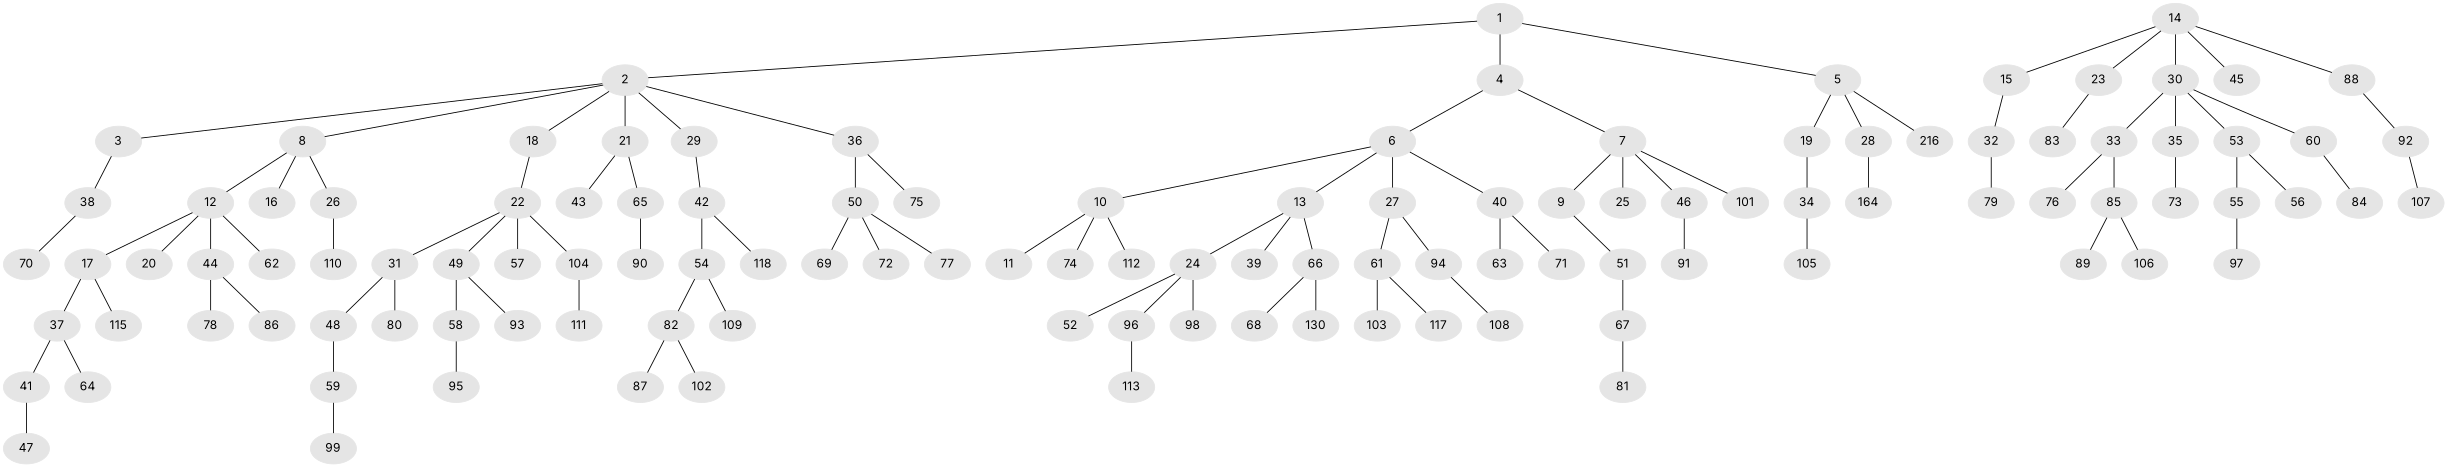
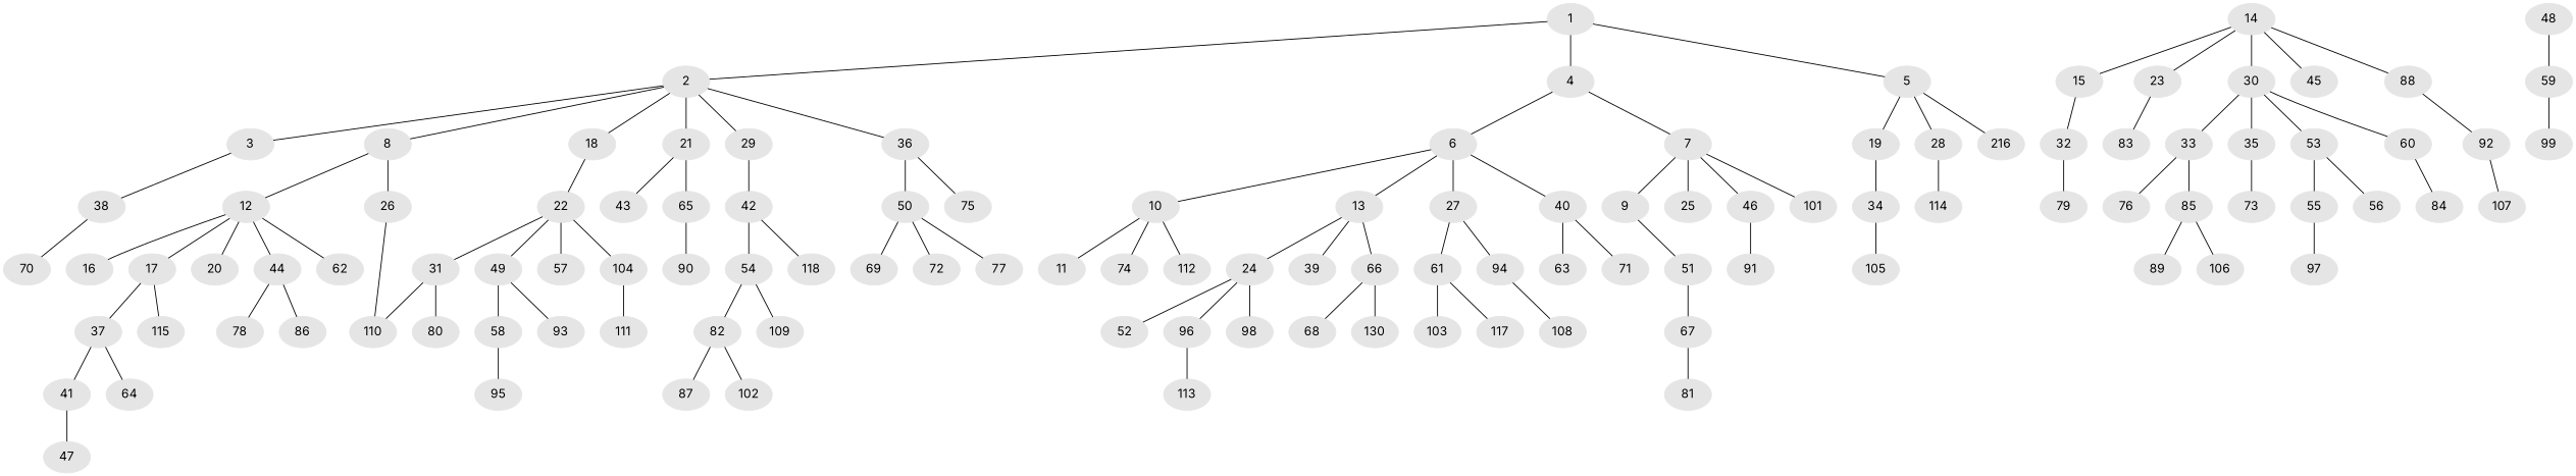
  graph {
    fontname=Inter
    node [color=gray90 fontname=Inter style=filled]
    edge [fontname=Inter]
    1
    2
    4
    5
    3
    8
    18
    21
    29
    36
    6
    7
    19
    28
    n15 [label=216]
    38
    12
    16
    26
    22
    43
    65
    42
    50
    75
    70
    10
    13
    27
    40
    9
    25
    46
    101
    14
    15
    23
    30
    45
    88
    34
-   114 [label=164]
+   114
    11
    74
    112
    24
    39
    66
    61
    94
    63
    71
    51
    91
    17
    20
    44
    62
    110
    67
    37
    115
    78
    86
    52
    96
    98
    68
    n69 [label=130]
    32
    83
    33
    35
    53
    60
    92
    79
    41
    64
    31
    49
    57
    104
    105
    90
    48
    80
    58
    93
    111
    113
    103
    117
    108
    54
    118
    76
    85
    73
    55
    56
    84
    59
    89
    106
    69
    72
    77
    47
    82
    109
    99
    95
    81
    97
    87
    102
    107
    1 -- 2
    1 -- 4
    1 -- 5
    2 -- 3
    2 -- 8
    2 -- 18
    2 -- 21
    2 -- 29
    2 -- 36
    4 -- 6
    4 -- 7
    5 -- 19
    5 -- 28
    5 -- n15
    3 -- 38
    8 -- 12
-   8 -- 16
+   12 -- 16
    8 -- 26
    18 -- 22
    21 -- 43
    21 -- 65
    29 -- 42
    36 -- 50
    36 -- 75
    6 -- 10
    6 -- 13
    6 -- 27
    6 -- 40
    7 -- 9
    7 -- 25
    7 -- 46
    7 -- 101
    19 -- 34
    28 -- 114
    38 -- 70
    12 -- 17
    12 -- 20
    12 -- 44
    12 -- 62
    26 -- 110
    22 -- 31
    22 -- 49
    22 -- 57
    22 -- 104
    65 -- 90
    42 -- 54
    42 -- 118
    50 -- 69
    50 -- 72
    50 -- 77
    10 -- 11
    10 -- 74
    10 -- 112
    13 -- 24
    13 -- 39
    13 -- 66
    27 -- 61
    27 -- 94
    40 -- 63
    40 -- 71
    9 -- 51
    46 -- 91
    14 -- 15
    14 -- 23
    14 -- 30
    14 -- 45
    14 -- 88
    15 -- 32
    23 -- 83
    30 -- 33
    30 -- 35
    30 -- 53
    30 -- 60
    88 -- 92
    34 -- 105
    24 -- 52
    24 -- 96
    24 -- 98
    66 -- 68
    66 -- n69
    61 -- 103
    61 -- 117
    94 -- 108
    51 -- 67
    17 -- 37
    17 -- 115
    44 -- 78
    44 -- 86
    67 -- 81
    37 -- 41
    37 -- 64
    96 -- 113
    32 -- 79
    33 -- 76
    33 -- 85
    35 -- 73
    53 -- 55
    53 -- 56
    60 -- 84
    92 -- 107
    41 -- 47
-   31 -- 48
+   31 -- 110
    31 -- 80
    49 -- 58
    49 -- 93
    104 -- 111
    48 -- 59
    58 -- 95
    54 -- 82
    54 -- 109
    85 -- 89
    85 -- 106
    55 -- 97
    59 -- 99
    82 -- 87
    82 -- 102
  }
